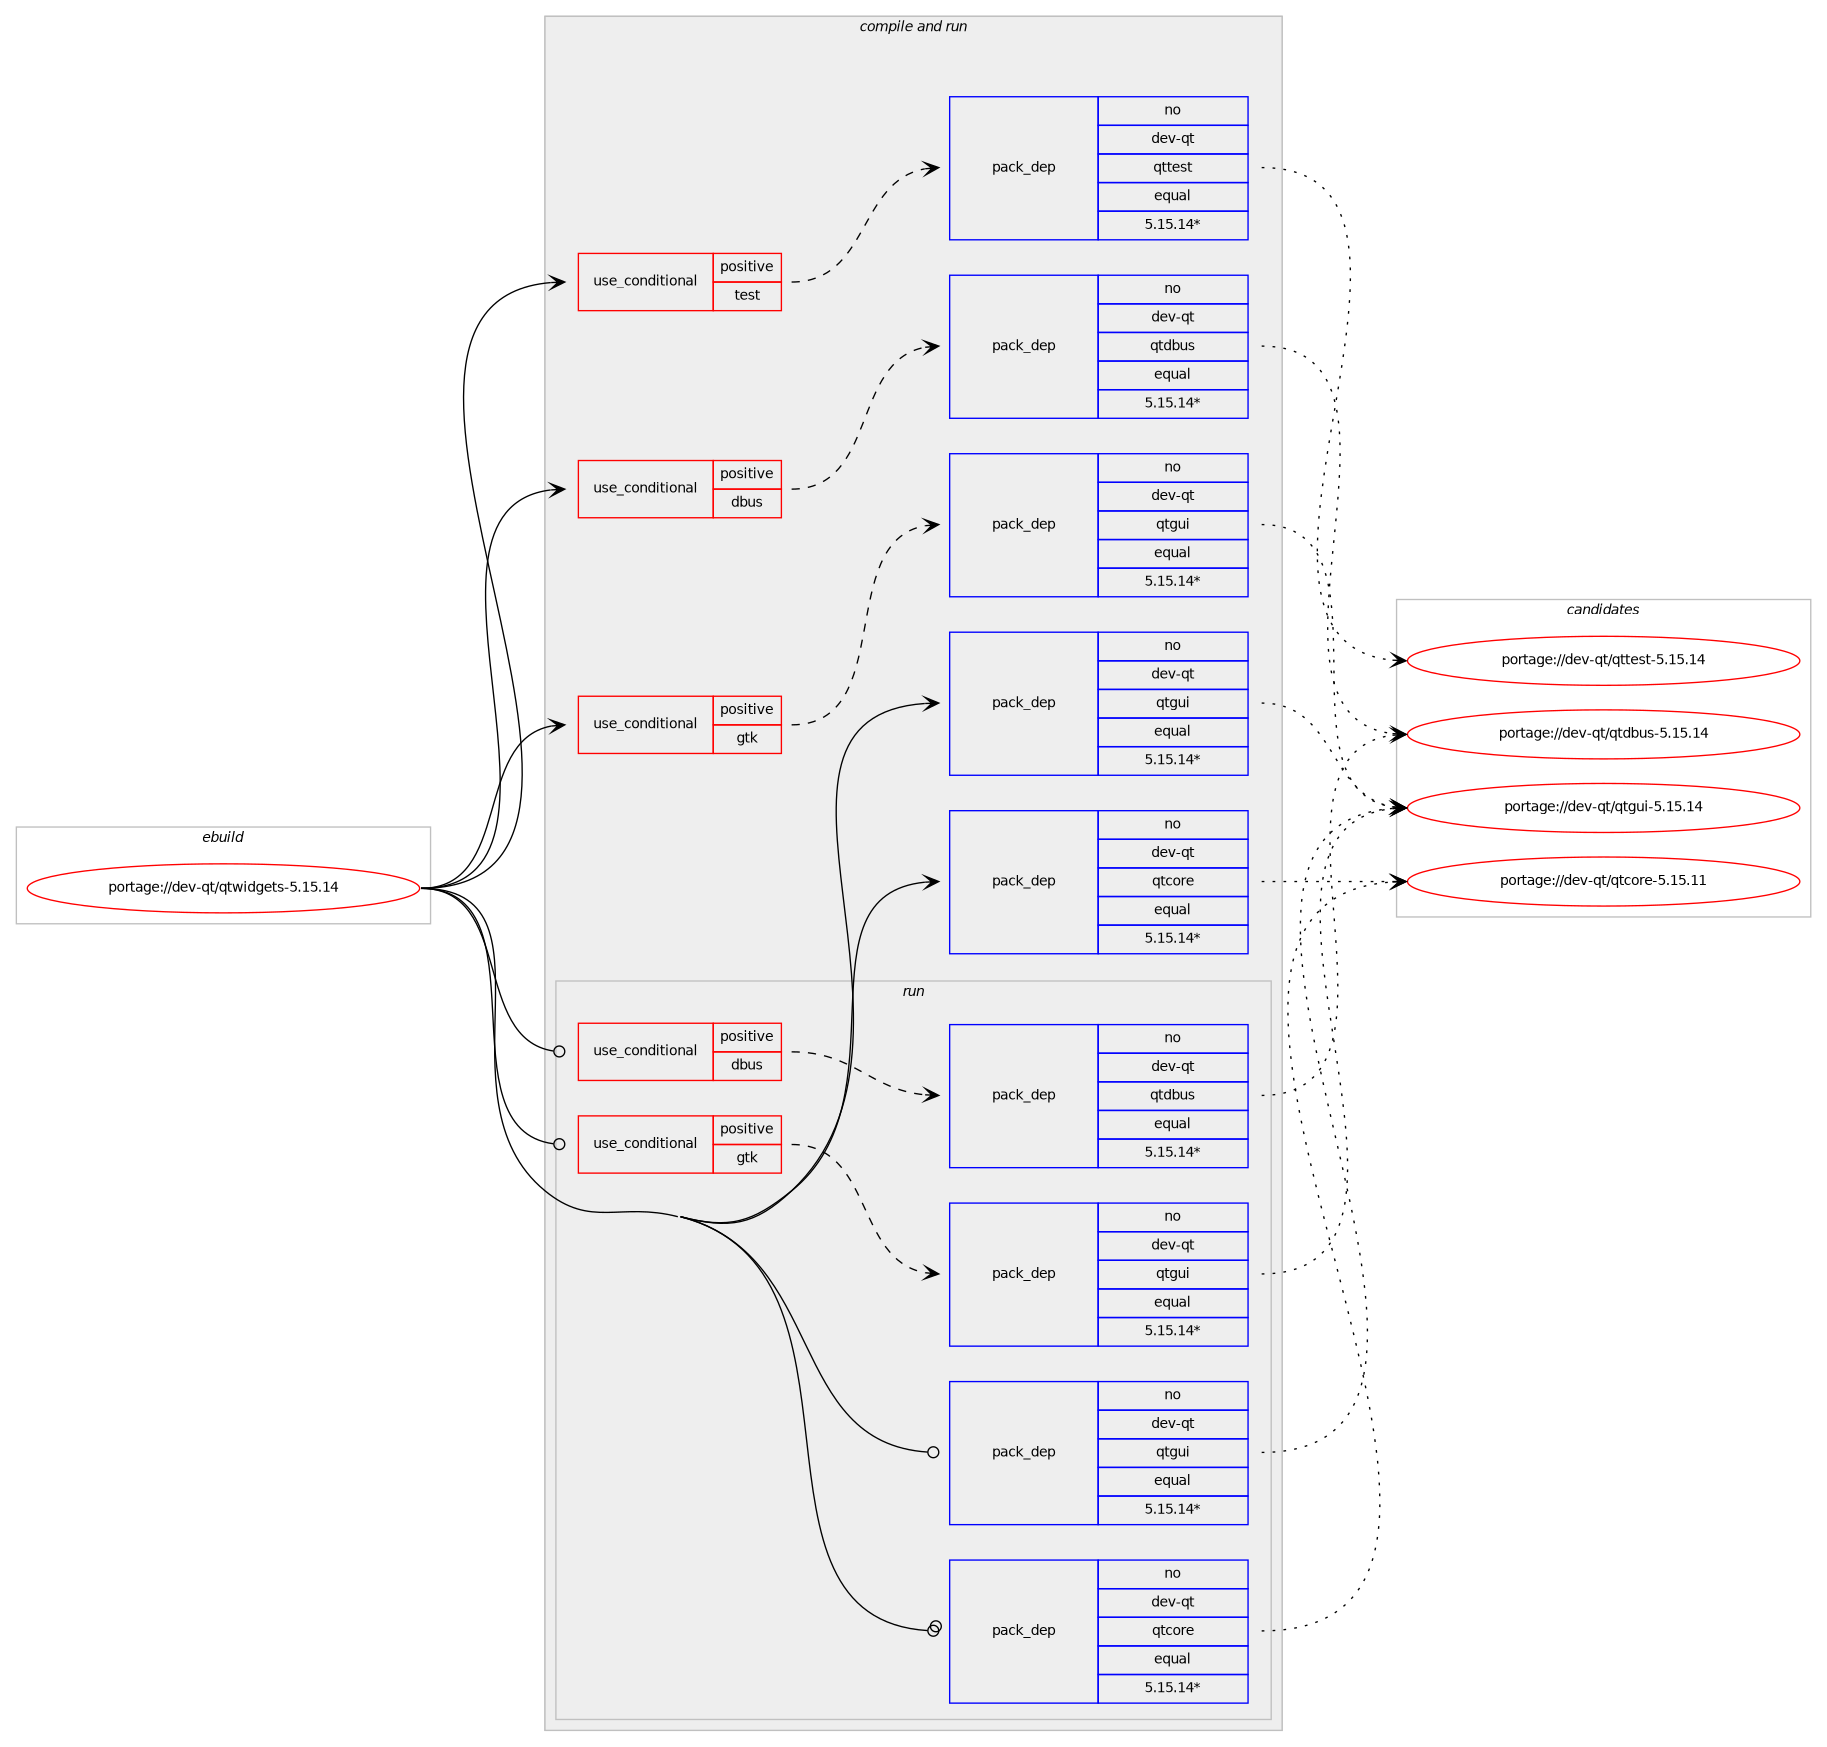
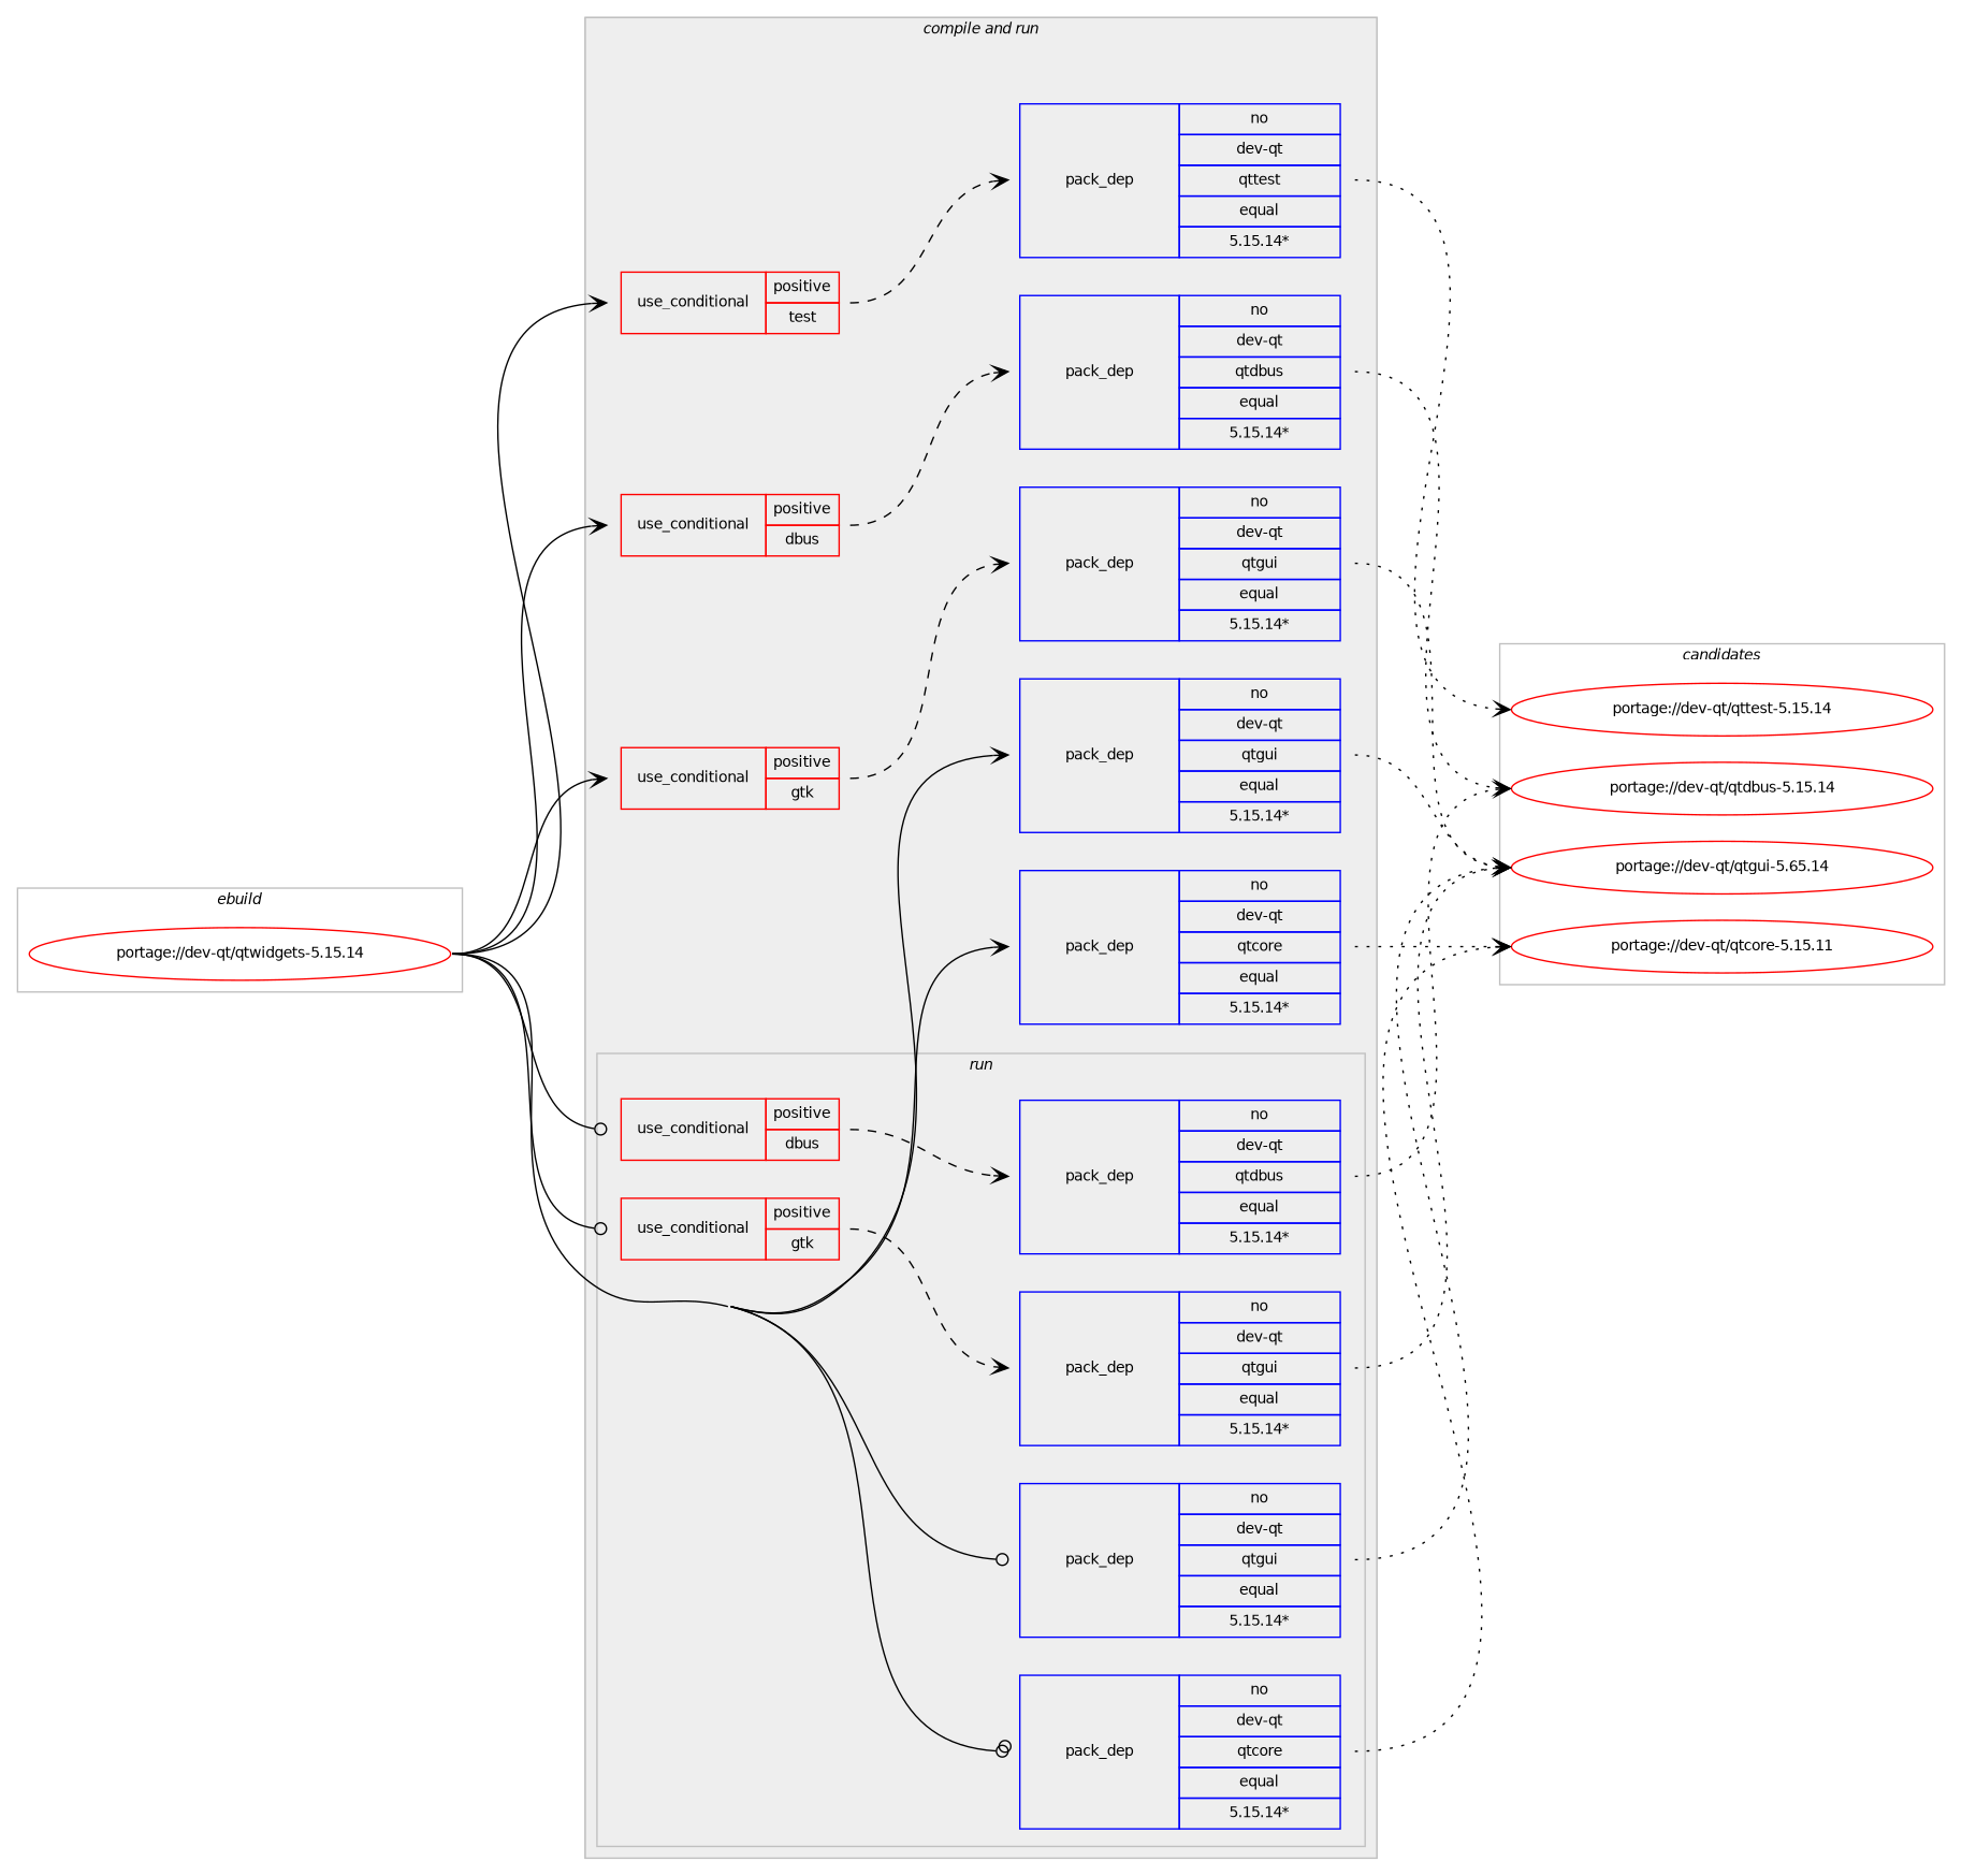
  digraph {
    compound=true
    concentrate=true
    fontname=Helvetica
    fontsize=10
    newrank=true
    rankdir=LR
    ranksep=1.5
    node [color=red fontname=Helvetica fontsize=10 shape=none]
    edge [arrowhead=vee headport=w style=solid tailport=e weight=20]
    n1 [label="portage://dev-qt/qtwidgets-5.15.14" width=4 shape=""]
    n2 [color=blue label=<<TABLE BORDER="0" CELLBORDER="1" CELLSPACING="0" CELLPADDING="4" WIDTH="220"><TR><TD ROWSPAN="6" CELLPADDING="30">pack_dep</TD></TR><TR><TD WIDTH="110">no</TD></TR><TR><TD>dev-qt</TD></TR><TR><TD>qtdbus</TD></TR><TR><TD>equal</TD></TR><TR><TD>5.15.14*</TD></TR></TABLE>>]
    n3 [label=<<TABLE BORDER="0" CELLBORDER="1" CELLSPACING="0" CELLPADDING="4"><TR><TD ROWSPAN="3" CELLPADDING="10">use_conditional</TD></TR><TR><TD>positive</TD></TR><TR><TD>dbus</TD></TR></TABLE>>]
    n4 [color=blue label=<<TABLE BORDER="0" CELLBORDER="1" CELLSPACING="0" CELLPADDING="4" WIDTH="220"><TR><TD ROWSPAN="6" CELLPADDING="30">pack_dep</TD></TR><TR><TD WIDTH="110">no</TD></TR><TR><TD>dev-qt</TD></TR><TR><TD>qtgui</TD></TR><TR><TD>equal</TD></TR><TR><TD>5.15.14*</TD></TR></TABLE>>]
    n5 [label=<<TABLE BORDER="0" CELLBORDER="1" CELLSPACING="0" CELLPADDING="4"><TR><TD ROWSPAN="3" CELLPADDING="10">use_conditional</TD></TR><TR><TD>positive</TD></TR><TR><TD>gtk</TD></TR></TABLE>>]
    n6 [color=blue label=<<TABLE BORDER="0" CELLBORDER="1" CELLSPACING="0" CELLPADDING="4" WIDTH="220"><TR><TD ROWSPAN="6" CELLPADDING="30">pack_dep</TD></TR><TR><TD WIDTH="110">no</TD></TR><TR><TD>dev-qt</TD></TR><TR><TD>qttest</TD></TR><TR><TD>equal</TD></TR><TR><TD>5.15.14*</TD></TR></TABLE>>]
    n7 [label=<<TABLE BORDER="0" CELLBORDER="1" CELLSPACING="0" CELLPADDING="4"><TR><TD ROWSPAN="3" CELLPADDING="10">use_conditional</TD></TR><TR><TD>positive</TD></TR><TR><TD>test</TD></TR></TABLE>>]
    n8 [color=blue label=<<TABLE BORDER="0" CELLBORDER="1" CELLSPACING="0" CELLPADDING="4" WIDTH="220"><TR><TD ROWSPAN="6" CELLPADDING="30">pack_dep</TD></TR><TR><TD WIDTH="110">no</TD></TR><TR><TD>dev-qt</TD></TR><TR><TD>qtcore</TD></TR><TR><TD>equal</TD></TR><TR><TD>5.15.14*</TD></TR></TABLE>>]
    n9 [color=blue label=<<TABLE BORDER="0" CELLBORDER="1" CELLSPACING="0" CELLPADDING="4" WIDTH="220"><TR><TD ROWSPAN="6" CELLPADDING="30">pack_dep</TD></TR><TR><TD WIDTH="110">no</TD></TR><TR><TD>dev-qt</TD></TR><TR><TD>qtgui</TD></TR><TR><TD>equal</TD></TR><TR><TD>5.15.14*</TD></TR></TABLE>>]
    n10 [color=blue label=<<TABLE BORDER="0" CELLBORDER="1" CELLSPACING="0" CELLPADDING="4" WIDTH="220"><TR><TD ROWSPAN="6" CELLPADDING="30">pack_dep</TD></TR><TR><TD WIDTH="110">no</TD></TR><TR><TD>dev-qt</TD></TR><TR><TD>qtdbus</TD></TR><TR><TD>equal</TD></TR><TR><TD>5.15.14*</TD></TR></TABLE>>]
    n11 [label=<<TABLE BORDER="0" CELLBORDER="1" CELLSPACING="0" CELLPADDING="4"><TR><TD ROWSPAN="3" CELLPADDING="10">use_conditional</TD></TR><TR><TD>positive</TD></TR><TR><TD>dbus</TD></TR></TABLE>>]
    n12 [color=blue label=<<TABLE BORDER="0" CELLBORDER="1" CELLSPACING="0" CELLPADDING="4" WIDTH="220"><TR><TD ROWSPAN="6" CELLPADDING="30">pack_dep</TD></TR><TR><TD WIDTH="110">no</TD></TR><TR><TD>dev-qt</TD></TR><TR><TD>qtgui</TD></TR><TR><TD>equal</TD></TR><TR><TD>5.15.14*</TD></TR></TABLE>>]
    n13 [label=<<TABLE BORDER="0" CELLBORDER="1" CELLSPACING="0" CELLPADDING="4"><TR><TD ROWSPAN="3" CELLPADDING="10">use_conditional</TD></TR><TR><TD>positive</TD></TR><TR><TD>gtk</TD></TR></TABLE>>]
    n14 [color=blue label=<<TABLE BORDER="0" CELLBORDER="1" CELLSPACING="0" CELLPADDING="4" WIDTH="220"><TR><TD ROWSPAN="6" CELLPADDING="30">pack_dep</TD></TR><TR><TD WIDTH="110">no</TD></TR><TR><TD>dev-qt</TD></TR><TR><TD>qtcore</TD></TR><TR><TD>equal</TD></TR><TR><TD>5.15.14*</TD></TR></TABLE>>]
    n15 [color=blue label=<<TABLE BORDER="0" CELLBORDER="1" CELLSPACING="0" CELLPADDING="4" WIDTH="220"><TR><TD ROWSPAN="6" CELLPADDING="30">pack_dep</TD></TR><TR><TD WIDTH="110">no</TD></TR><TR><TD>dev-qt</TD></TR><TR><TD>qtgui</TD></TR><TR><TD>equal</TD></TR><TR><TD>5.15.14*</TD></TR></TABLE>>]
    n16 [label="portage://dev-qt/qtdbus-5.15.14" width=4 shape=""]
-   n17 [label="portage://dev-qt/qtgui-5.15.14" width=4 shape=""]
+   n17 [label="portage://dev-qt/qtgui-5.65.14" width=4 shape=""]
    n18 [label="portage://dev-qt/qttest-5.15.14" width=4 shape=""]
    n19 [label="portage://dev-qt/qtcore-5.15.11" width=4 shape=""]
    subgraph cluster_1 {
      color=gray
      label=<<i>ebuild</i>>
      rank=same
      n1
    }
    subgraph cluster_2 {
      color=gray
      label=<<i>dependencies</i>>
      subgraph cluster_3 {
        color=gray
        fillcolor="#eeeeee"
        label=<<i>compile</i>>
        style=filled
        subgraph sub_4 {
          color=gray
          fillcolor="#eeeeee"
          label=<<i>compile</i>>
          style=filled
          n3
          subgraph sub_5 {
            color=gray
            fillcolor="#eeeeee"
            label=<<i>compile</i>>
            style=filled
            n2
          }
        }
        subgraph sub_6 {
          color=gray
          fillcolor="#eeeeee"
          label=<<i>compile</i>>
          style=filled
          n5
          subgraph sub_7 {
            color=gray
            fillcolor="#eeeeee"
            label=<<i>compile</i>>
            style=filled
            n4
          }
        }
        subgraph sub_8 {
          color=gray
          fillcolor="#eeeeee"
          label=<<i>compile</i>>
          style=filled
          n7
          subgraph sub_9 {
            color=gray
            fillcolor="#eeeeee"
            label=<<i>compile</i>>
            style=filled
            n6
          }
        }
        subgraph sub_10 {
          color=gray
          fillcolor="#eeeeee"
          label=<<i>compile</i>>
          style=filled
          n8
        }
        subgraph sub_11 {
          color=gray
          fillcolor="#eeeeee"
          label=<<i>compile</i>>
          style=filled
          n9
        }
      }
      subgraph cluster_12 {
        color=gray
        fillcolor="#eeeeee"
        label=<<i>compile and run</i>>
        style=filled
      }
      subgraph cluster_13 {
        color=gray
        fillcolor="#eeeeee"
        label=<<i>run</i>>
        style=filled
        subgraph sub_14 {
          color=gray
          fillcolor="#eeeeee"
          label=<<i>run</i>>
          style=filled
          n11
          subgraph sub_15 {
            color=gray
            fillcolor="#eeeeee"
            label=<<i>run</i>>
            style=filled
            n10
          }
        }
        subgraph sub_16 {
          color=gray
          fillcolor="#eeeeee"
          label=<<i>run</i>>
          style=filled
          n13
          subgraph sub_17 {
            color=gray
            fillcolor="#eeeeee"
            label=<<i>run</i>>
            style=filled
            n12
          }
        }
        subgraph sub_18 {
          color=gray
          fillcolor="#eeeeee"
          label=<<i>run</i>>
          style=filled
          n14
        }
        subgraph sub_19 {
          color=gray
          fillcolor="#eeeeee"
          label=<<i>run</i>>
          style=filled
          n15
        }
      }
    }
    subgraph cluster_20 {
      color=gray
      label=<<i>candidates</i>>
      rank=same
      subgraph sub_21 {
        color=black
        label=<<i>candidates</i>>
        nodesep=1
        rank=same
        n16
      }
      subgraph sub_22 {
        color=black
        label=<<i>candidates</i>>
        nodesep=1
        rank=same
        n17
      }
      subgraph sub_23 {
        color=black
        label=<<i>candidates</i>>
        nodesep=1
        rank=same
        n18
      }
      subgraph sub_24 {
        color=black
        label=<<i>candidates</i>>
        nodesep=1
        rank=same
        n19
      }
      subgraph sub_25 {
        color=black
        label=<<i>candidates</i>>
        nodesep=1
        rank=same
        n17
      }
      subgraph sub_26 {
        color=black
        label=<<i>candidates</i>>
        nodesep=1
        rank=same
        n16
      }
      subgraph sub_27 {
        color=black
        label=<<i>candidates</i>>
        nodesep=1
        rank=same
        n17
      }
      subgraph sub_28 {
        color=black
        label=<<i>candidates</i>>
        nodesep=1
        rank=same
        n19
      }
      subgraph sub_29 {
        color=black
        label=<<i>candidates</i>>
        nodesep=1
        rank=same
        n17
      }
    }
    n1 -> n3
    n1 -> n5
    n1 -> n7
    n1 -> n8
    n1 -> n9
    n1 -> n11 [arrowhead=odot]
    n1 -> n13 [arrowhead=odot]
    n1 -> n14 [arrowhead=odot]
    n1 -> n15 [arrowhead=odot]
    n2 -> n16 [style=dotted weight=100]
    n3 -> n2 [style=dashed]
    n4 -> n17 [style=dotted weight=100]
    n5 -> n4 [style=dashed]
    n6 -> n18 [style=dotted weight=100]
    n7 -> n6 [style=dashed]
    n8 -> n19 [style=dotted weight=100]
    n9 -> n17 [style=dotted weight=100]
    n10 -> n16 [style=dotted weight=100]
    n11 -> n10 [style=dashed]
    n12 -> n17 [style=dotted weight=100]
    n13 -> n12 [style=dashed]
    n14 -> n19 [style=dotted weight=100]
    n15 -> n17 [style=dotted weight=100]
  }
